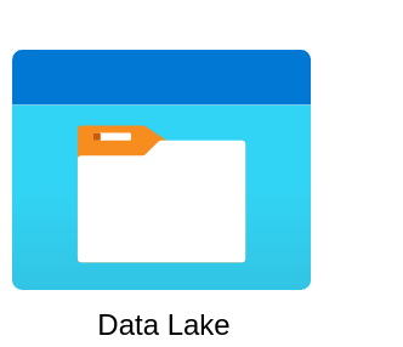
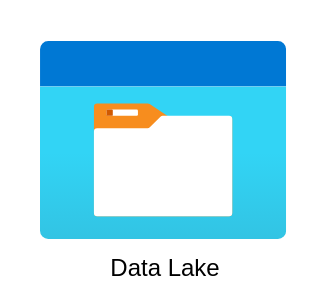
  <mxCell id="0" />
  <mxCell id="1" parent="0" />
- <mxCell id="2" value="Data Lake" style="aspect=fixed;html=1;points=[];align=center;image;fontSize=12;image=img/lib/azure2/general/Storage_Container.svg;" vertex="1" parent="1"><mxGeometry x="5" y="20" width="123.08" height="100" as="geometry" /></mxCell>
+ <mxCell id="2" value="Data Lake" style="aspect=fixed;html=1;points=[];align=center;image;fontSize=12;image=img/lib/azure2/general/Storage_Container.svg;" vertex="1" parent="1"><mxGeometry x="20" y="20" width="123.08" height="100" as="geometry" /></mxCell>
